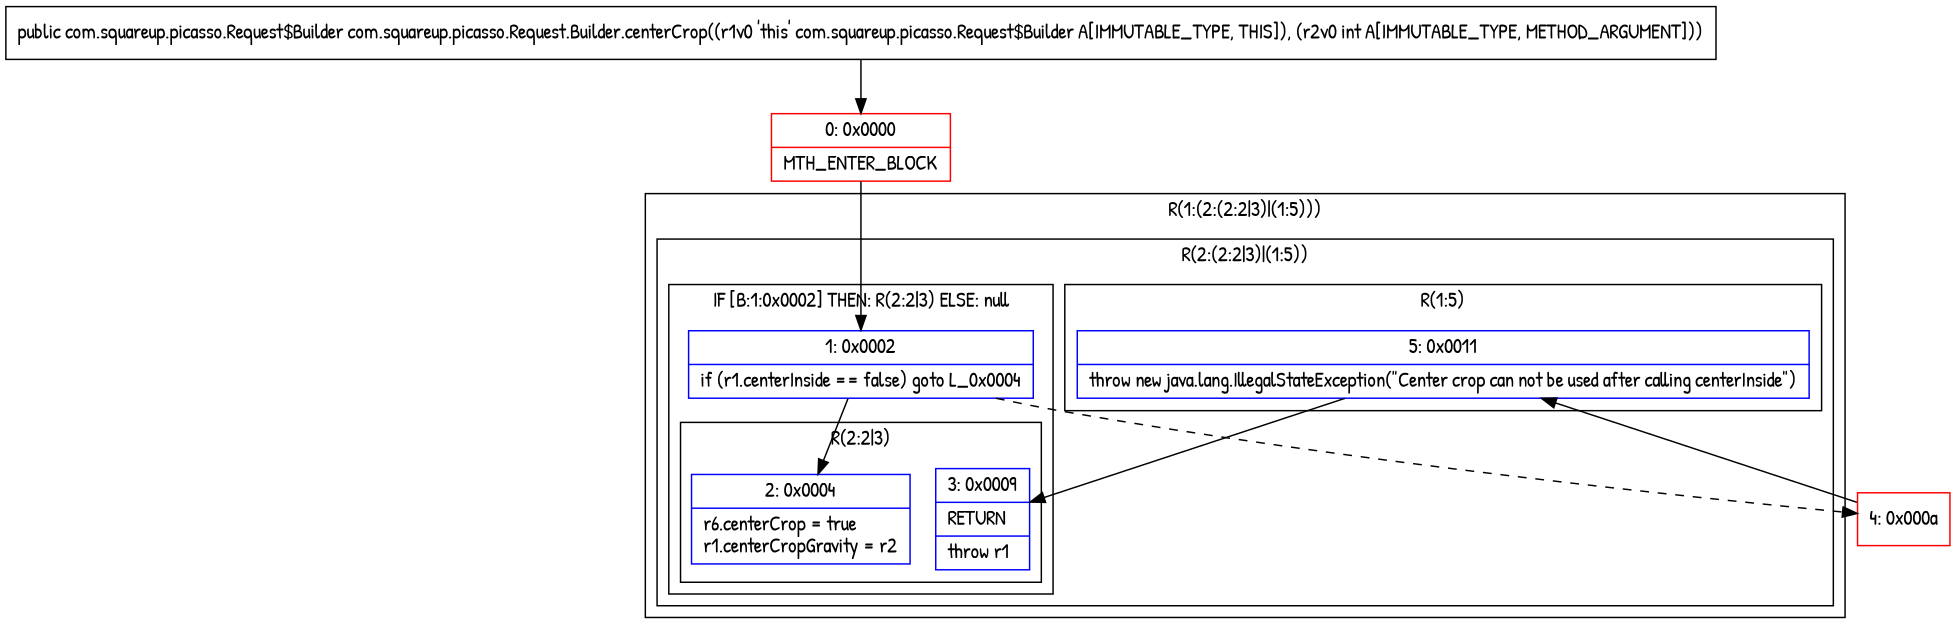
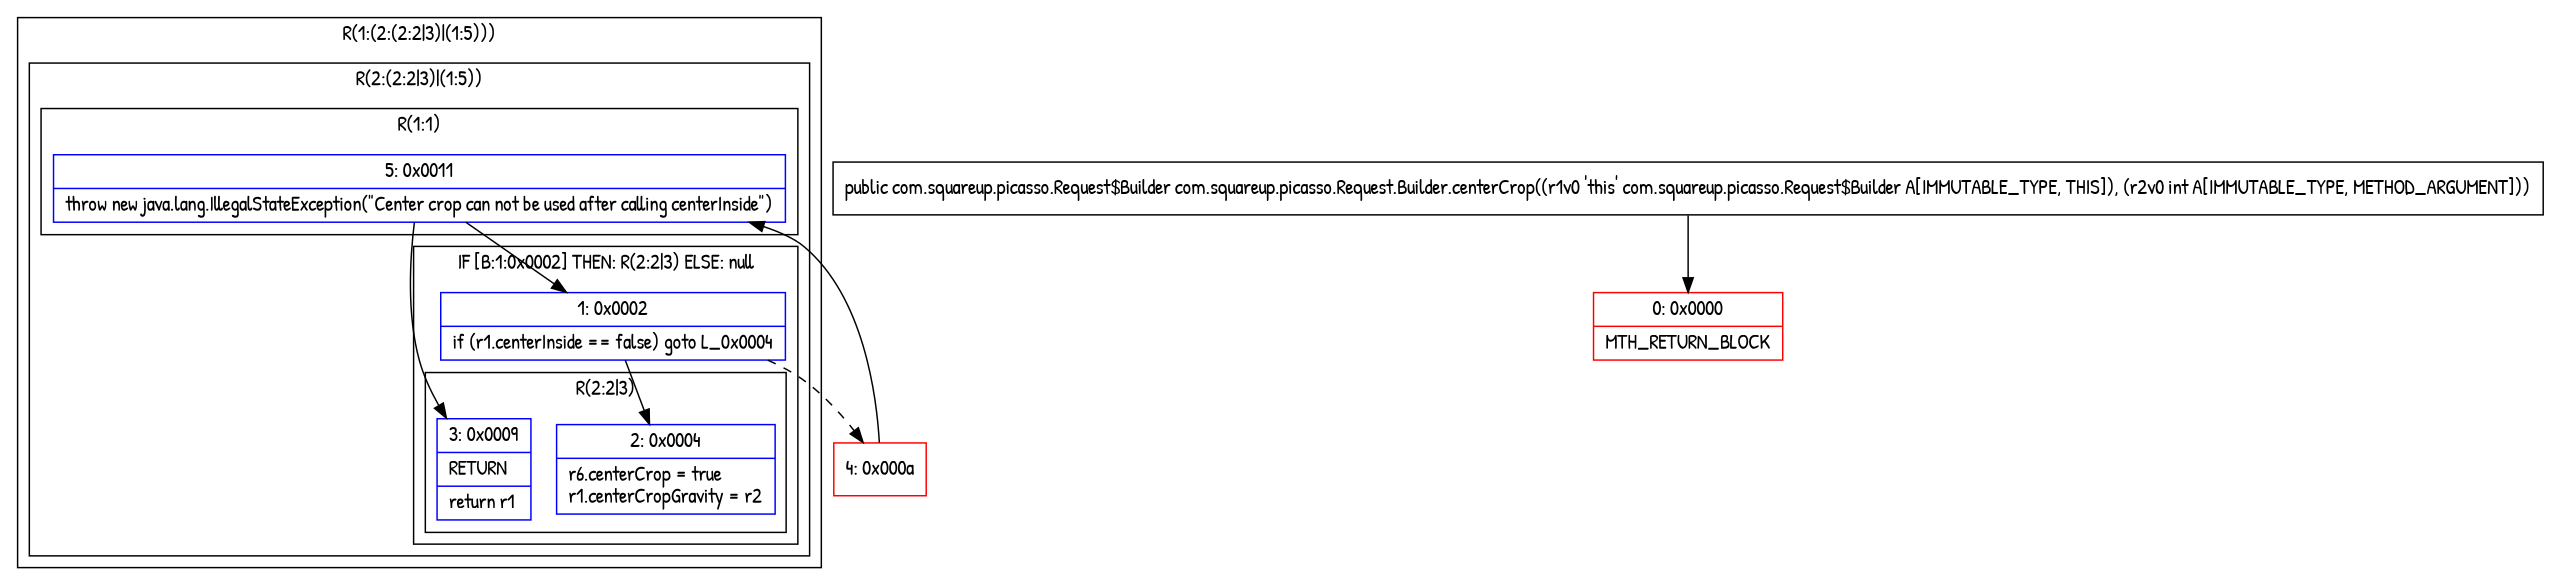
  digraph {
    fontname="Patrick Hand"
    node [color=blue fontname="Patrick Hand" shape=record]
    edge [fontname="Patrick Hand"]
    n1 [label="{2\:\ 0x0004|r6.centerCrop = true\lr1.centerCropGravity = r2\l}"]
-   n2 [label="{3\:\ 0x0009|RETURN\l|throw r1\l}"]
+   n2 [label="{3\:\ 0x0009|RETURN\l|return r1\l}"]
    n3 [label="{1\:\ 0x0002|if (r1.centerInside == false) goto L_0x0004\l}"]
    n4 [label="{5\:\ 0x0011|throw new java.lang.IllegalStateException(\"Center crop can not be used after calling centerInside\")\l}"]
    n5 [color=red label="{4\:\ 0x000a}"]
-   n6 [color=red label="{0\:\ 0x0000|MTH_ENTER_BLOCK\l}"]
+   n6 [color=red label="{0\:\ 0x0000|MTH_RETURN_BLOCK\l}"]
    n7 [label="{public com.squareup.picasso.Request$Builder com.squareup.picasso.Request.Builder.centerCrop((r1v0 'this' com.squareup.picasso.Request$Builder A[IMMUTABLE_TYPE, THIS]), (r2v0 int A[IMMUTABLE_TYPE, METHOD_ARGUMENT])) }" color=""]
    subgraph cluster_1 {
      label="R(1:(2:(2:2|3)|(1:5)))"
      subgraph cluster_2 {
        label="R(2:(2:2|3)|(1:5))"
        subgraph cluster_3 {
          label="IF [B:1:0x0002] THEN: R(2:2|3) ELSE: null"
          n3
          subgraph cluster_4 {
            label="R(2:2|3)"
            n1
            n2
          }
        }
        subgraph cluster_5 {
-         label="R(1:5)"
+         label="R(1:1)"
          n4
        }
      }
    }
    n3 -> n1
    n3 -> n5 [style=dashed]
    n4 -> n2
    n5 -> n4
-   n6 -> n3
+   n4 -> n3
    n7 -> n6
  }
